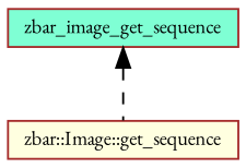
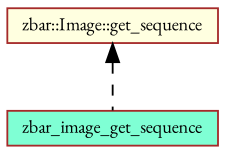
  digraph {
    rankdir=TB
    fontname="EB Garamond"
    node [color=brown fontname="EB Garamond" fontsize=10 shape=record style=filled]
    n1 [fillcolor=aquamarine fontcolor=black height=0.2 label=zbar_image_get_sequence width=0.4]
    n2 [fillcolor=lightyellow height=0.2 label="zbar::Image::get_sequence" width=0.4]
-   n1 -> n2 [color=black dir=back fontname="EB Garamond" fontsize=10 labelfontname=Helvetica labelfontsize=10 style=dashed]
+   n2 -> n1 [color=black dir=back fontname="EB Garamond" fontsize=10 labelfontname=Helvetica labelfontsize=10 style=dashed]
  }
